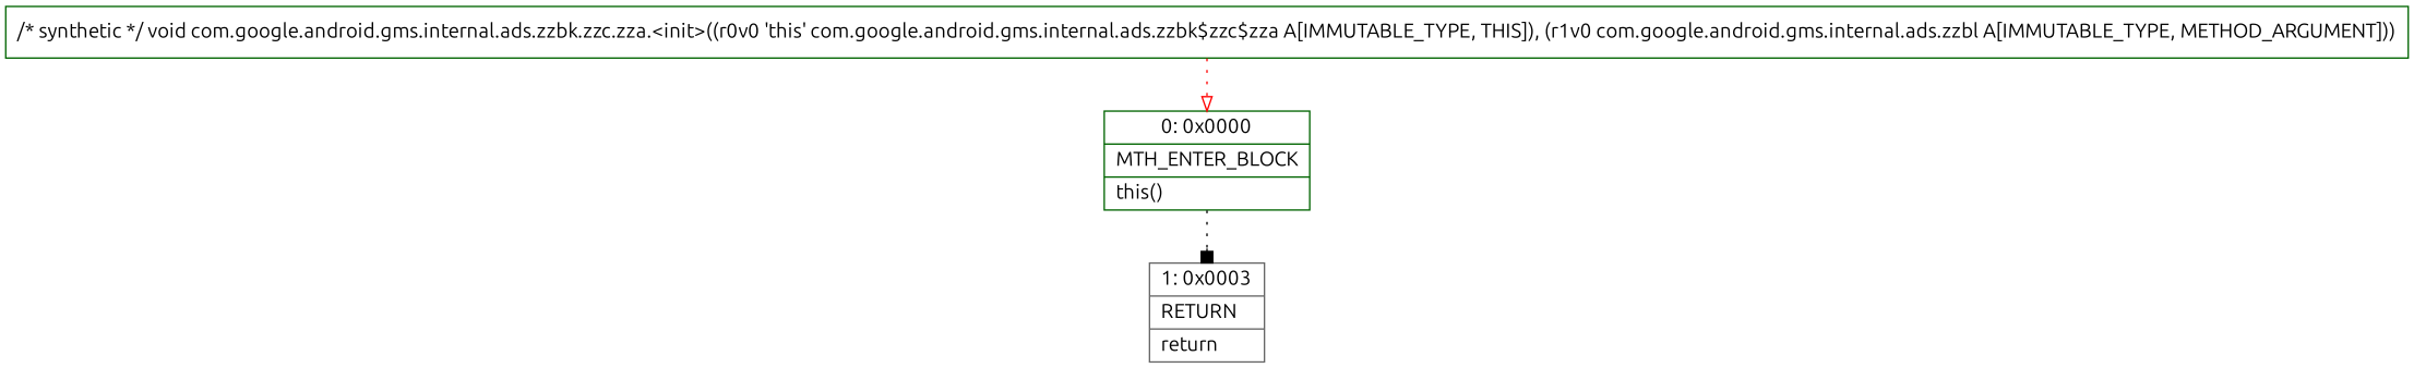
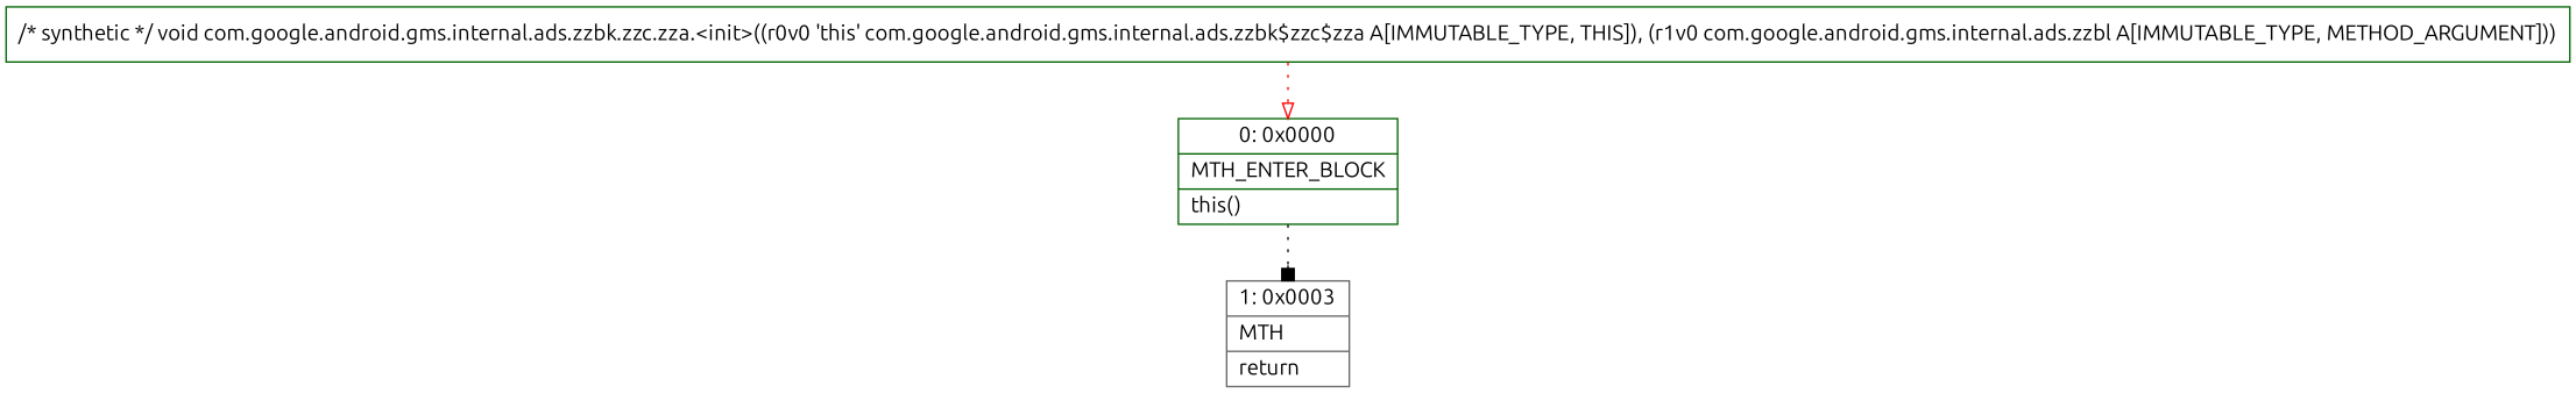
  digraph {
    fontname=Ubuntu
    node [shape=record color=darkgreen fontname=Ubuntu]
    edge [style=dotted fontname=Ubuntu]
    n1 [label="{0\:\ 0x0000|MTH_ENTER_BLOCK\l|this()\l}"]
-   n2 [label="{1\:\ 0x0003|RETURN\l|return\l}" color=gray40]
+   n2 [label="{1\:\ 0x0003|MTH\l|return\l}" color=gray40]
    n3 [label="{\/* synthetic *\/ void com.google.android.gms.internal.ads.zzbk.zzc.zza.\<init\>((r0v0 'this' com.google.android.gms.internal.ads.zzbk$zzc$zza A[IMMUTABLE_TYPE, THIS]), (r1v0 com.google.android.gms.internal.ads.zzbl A[IMMUTABLE_TYPE, METHOD_ARGUMENT])) }"]
    n1 -> n2 [color=black arrowhead=box]
    n3 -> n1 [color=red arrowhead=onormal]
  }
